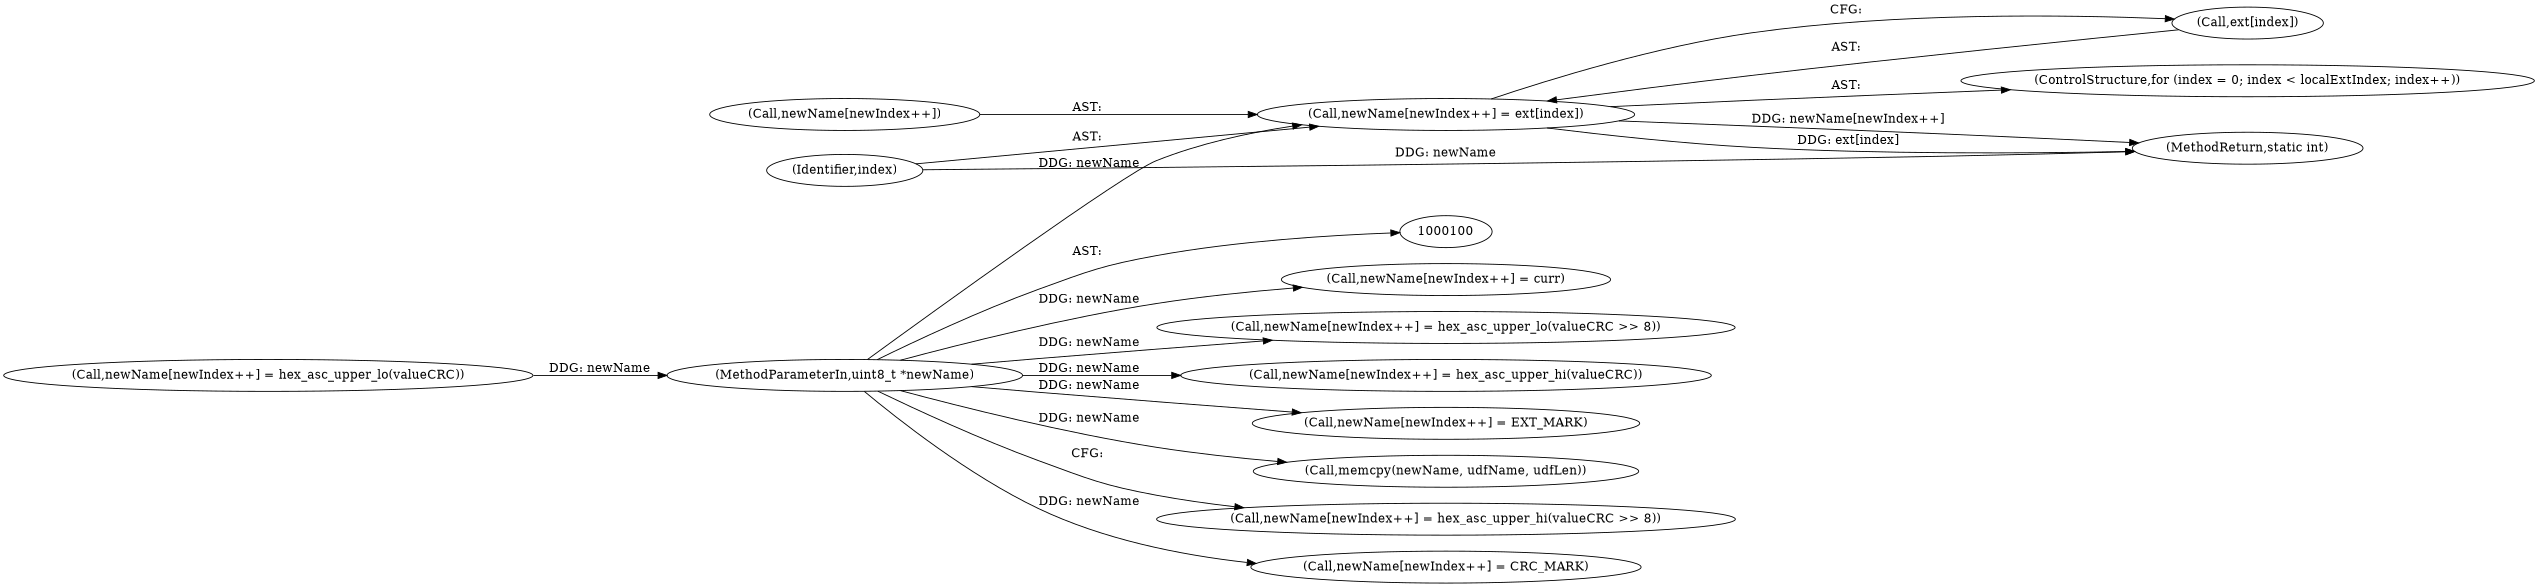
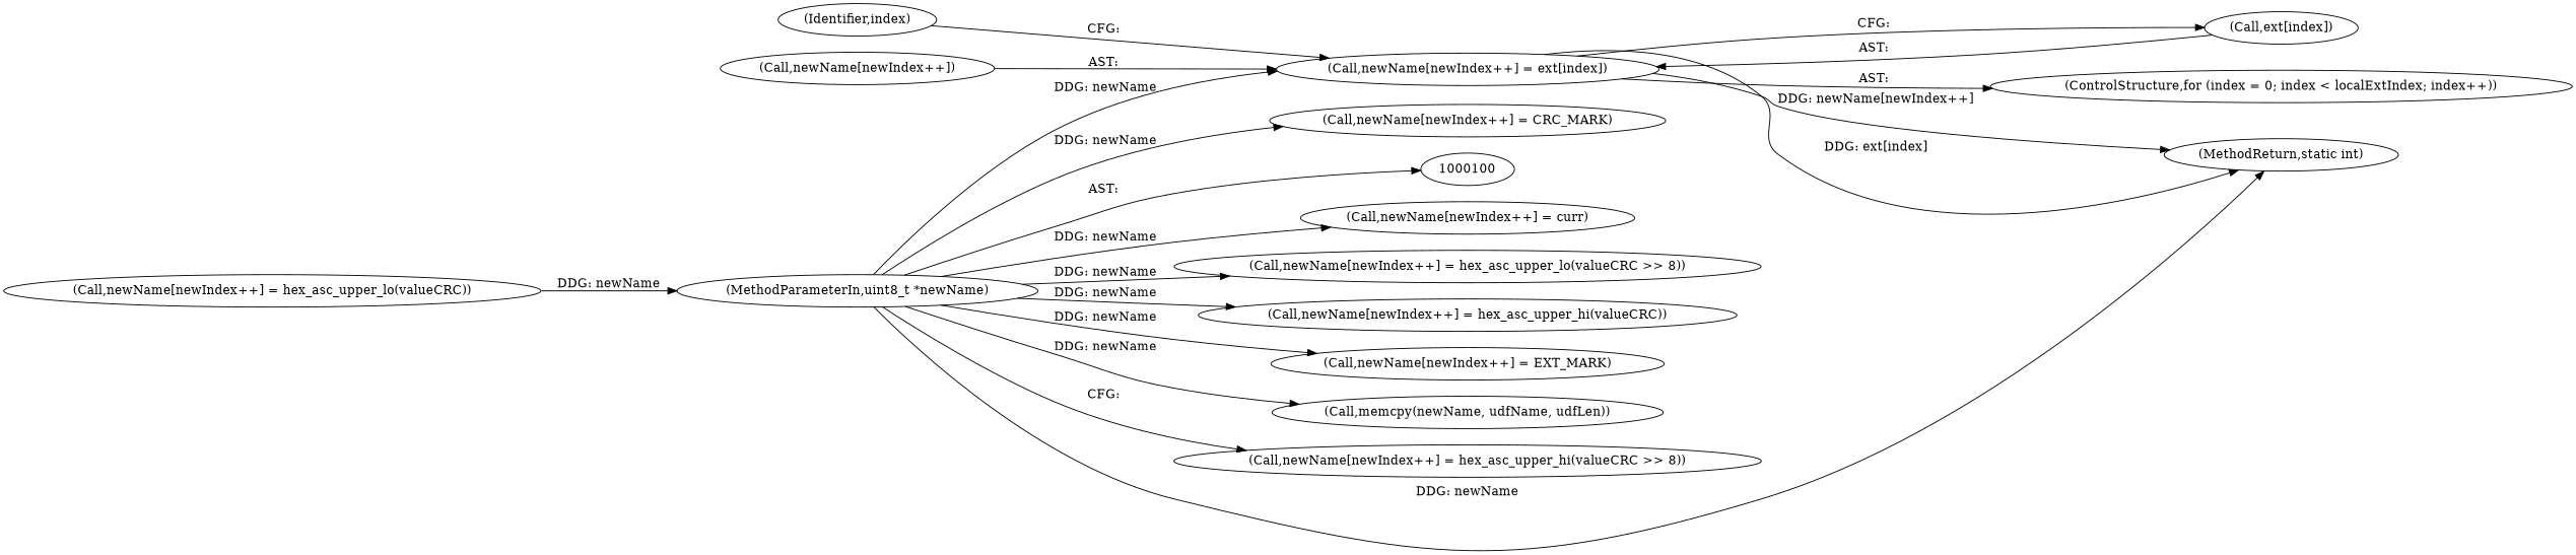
  digraph {
    rankdir=LR
    n1 [label="(Call,newName[newIndex++] = ext[index])"]
    n2 [label="(Call,ext[index])"]
    n3 [label="(ControlStructure,for (index = 0; index < localExtIndex; index++))"]
    n4 [label="(MethodReturn,static int)"]
    n5 [label="(MethodParameterIn,uint8_t *newName)"]
    n6 [label="(Call,newName[newIndex++] = curr)"]
    n7 [label="(Call,newName[newIndex++] = hex_asc_upper_lo(valueCRC >> 8))"]
    n8 [label="(Call,newName[newIndex++] = hex_asc_upper_hi(valueCRC))"]
    n9 [label="(Call,newName[newIndex++] = EXT_MARK)"]
    n10 [label="(Call,memcpy(newName, udfName, udfLen))"]
    n11 [label="(Call,newName[newIndex++] = hex_asc_upper_hi(valueCRC >> 8))"]
    n12 [label="(Call,newName[newIndex++] = CRC_MARK)"]
    1000100
    n14 [label="(Call,newName[newIndex++] = hex_asc_upper_lo(valueCRC))"]
    n15 [label="(Identifier,index)"]
    n16 [label="(Call,newName[newIndex++])"]
    n1 -> n2 [label="CFG: "]
    n1 -> n3 [label="AST: "]
    n1 -> n4 [label="DDG: ext[index]"]
    n1 -> n4 [label="DDG: newName[newIndex++]"]
    n2 -> n1 [label="AST: "]
    n5 -> n1 [label="DDG: newName"]
-   n15 -> n4 [label="DDG: newName"]
+   n5 -> n4 [label="DDG: newName"]
    n5 -> n6 [label="DDG: newName"]
    n5 -> n7 [label="DDG: newName"]
    n5 -> n8 [label="DDG: newName"]
    n5 -> n9 [label="DDG: newName"]
    n5 -> n10 [label="DDG: newName"]
    n5 -> n11 [label="CFG: "]
    n5 -> n12 [label="DDG: newName"]
    n5 -> 1000100 [label="AST: "]
    n14 -> n5 [label="DDG: newName"]
-   n15 -> n1 [label="AST: "]
+   n15 -> n1 [label="CFG: "]
    n16 -> n1 [label="AST: "]
  }
